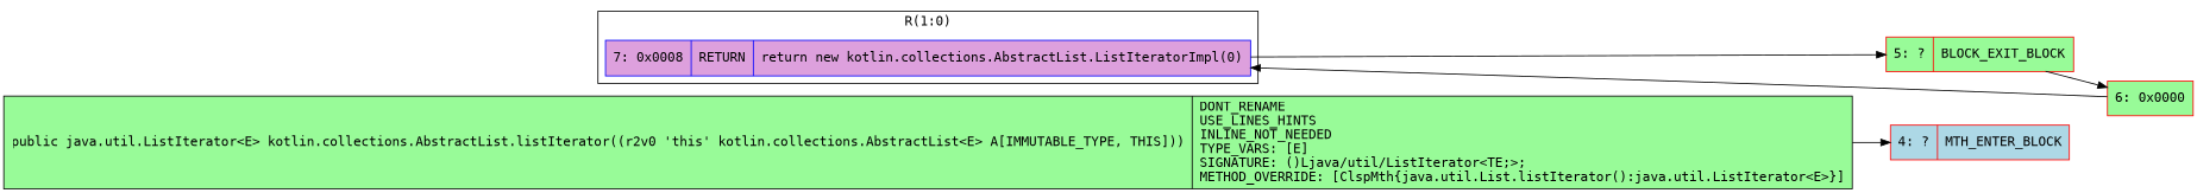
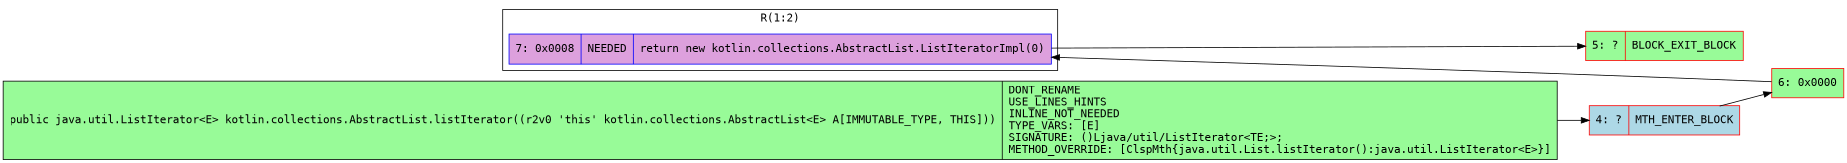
  digraph {
    fontname="DejaVu Sans Mono"
    rankdir=LR
    node [color=red fillcolor=palegreen fontname="DejaVu Sans Mono" shape=record style=filled]
    edge [fontname="DejaVu Sans Mono"]
-   n1 [color=blue fillcolor=plum label="{7\:\ 0x0008|RETURN\l|return new kotlin.collections.AbstractList.ListIteratorImpl(0)\l}"]
+   n1 [color=blue fillcolor=plum label="{7\:\ 0x0008|NEEDED\l|return new kotlin.collections.AbstractList.ListIteratorImpl(0)\l}"]
    n2 [label="{5\:\ ?|BLOCK_EXIT_BLOCK\l}"]
    n3 [fillcolor=lightblue label="{4\:\ ?|MTH_ENTER_BLOCK\l}"]
    n4 [label="{6\:\ 0x0000}"]
    n5 [label="{public java.util.ListIterator\<E\> kotlin.collections.AbstractList.listIterator((r2v0 'this' kotlin.collections.AbstractList\<E\> A[IMMUTABLE_TYPE, THIS]))  | DONT_RENAME\lUSE_LINES_HINTS\lINLINE_NOT_NEEDED\lTYPE_VARS: [E]\lSIGNATURE: ()Ljava\/util\/ListIterator\<TE;\>;\lMETHOD_OVERRIDE: [ClspMth\{java.util.List.listIterator():java.util.ListIterator\<E\>\}]\l}" color=""]
    subgraph cluster_1 {
-     label="R(1:0)"
+     label="R(1:2)"
      n1
    }
    n1 -> n2
-   n2 -> n4
+   n3 -> n4
    n4 -> n1
    n5 -> n3
  }
